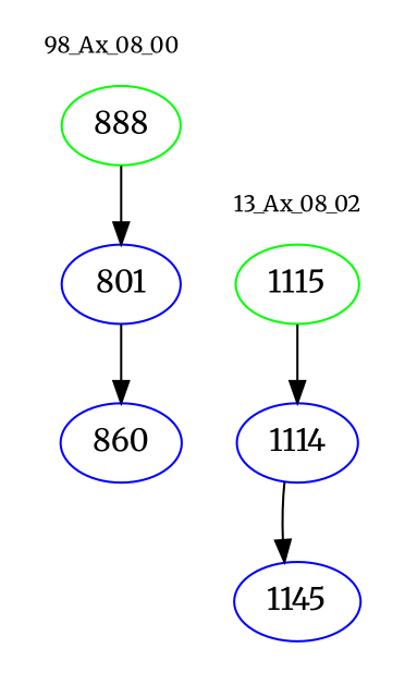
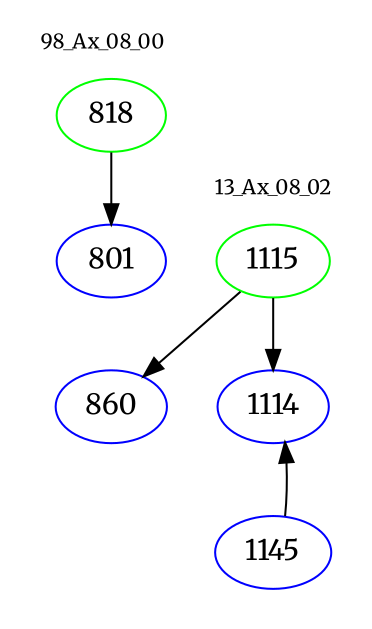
  digraph {
    fontname=Merriweather
    node [color=blue fontname=Merriweather]
    edge [color=black fontname=Merriweather]
-   n1 [color=green label=888]
+   n1 [color=green label=818]
    n2 [label=801]
    n3 [label=860]
    n4 [color=green label=1115]
    n5 [label=1114]
    n6 [label=1145]
    subgraph cluster_1 {
      color=white
      fontsize=10
      label="98_Ax_08_00"
      n1
      n2
      n3
    }
    subgraph cluster_2 {
      color=white
      fontsize=10
      label="13_Ax_08_02"
      n4
      n5
      n6
    }
    n1 -> n2
-   n2 -> n3
+   n4 -> n3
    n4 -> n5
-   n5 -> n6
+   n6 -> n5
  }
